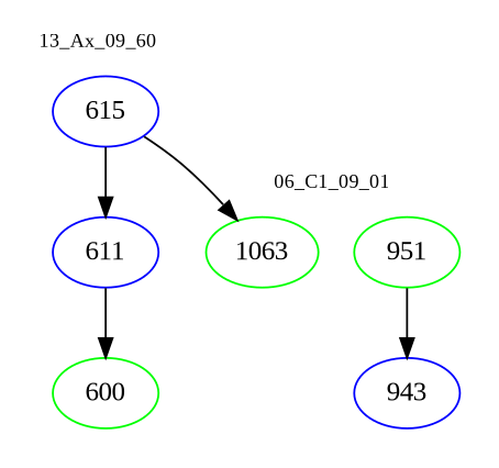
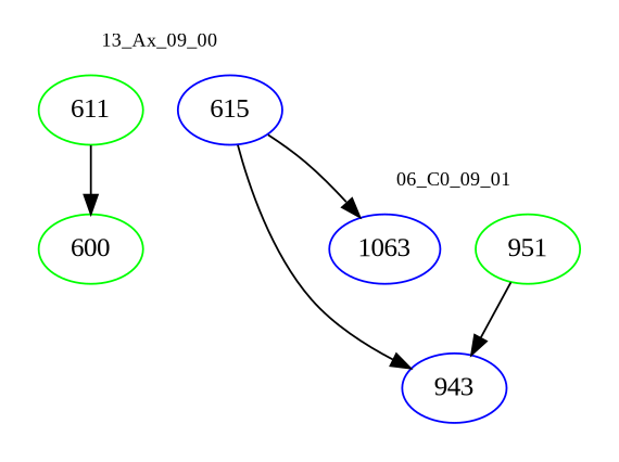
  digraph {
    fontname="Liberation Serif"
    node [color=blue fontname="Liberation Serif"]
    edge [color=black fontname="Liberation Serif"]
    n1 [label=615]
-   n2 [label=611]
+   n2 [color=green label=611]
    n3 [color=green label=600]
    n4 [color=green label=951]
    n5 [label=943]
-   n6 [color=green label=1063]
+   n6 [label=1063]
    subgraph cluster_1 {
      color=white
      fontsize=10
-     label="13_Ax_09_60"
+     label="13_Ax_09_00"
      n1
      n2
      n3
    }
    subgraph cluster_2 {
      color=white
      fontsize=10
-     label="06_C1_09_01"
+     label="06_C0_09_01"
      n4
      n5
      n6
    }
-   n1 -> n2
+   n1 -> n5
    n1 -> n6
    n2 -> n3
    n4 -> n5
  }
